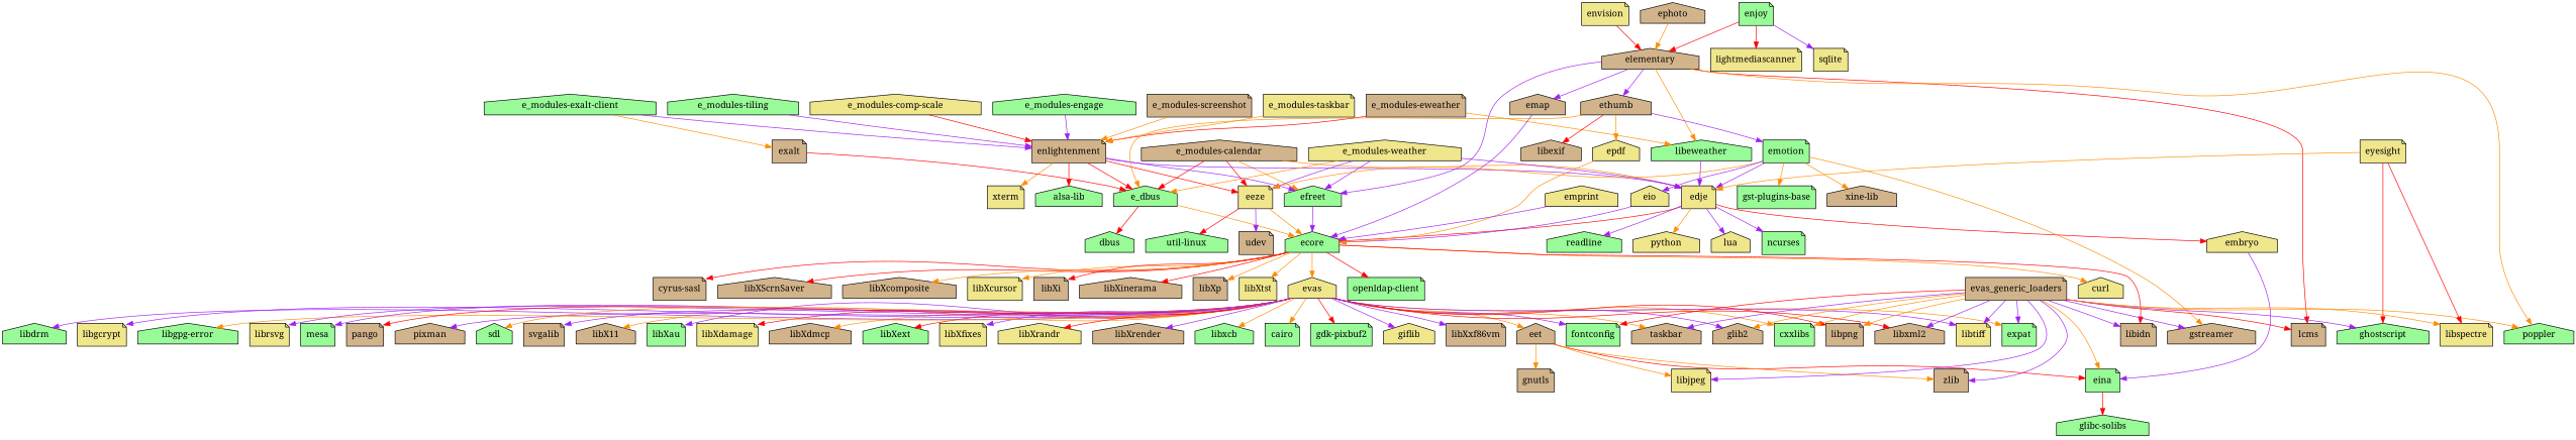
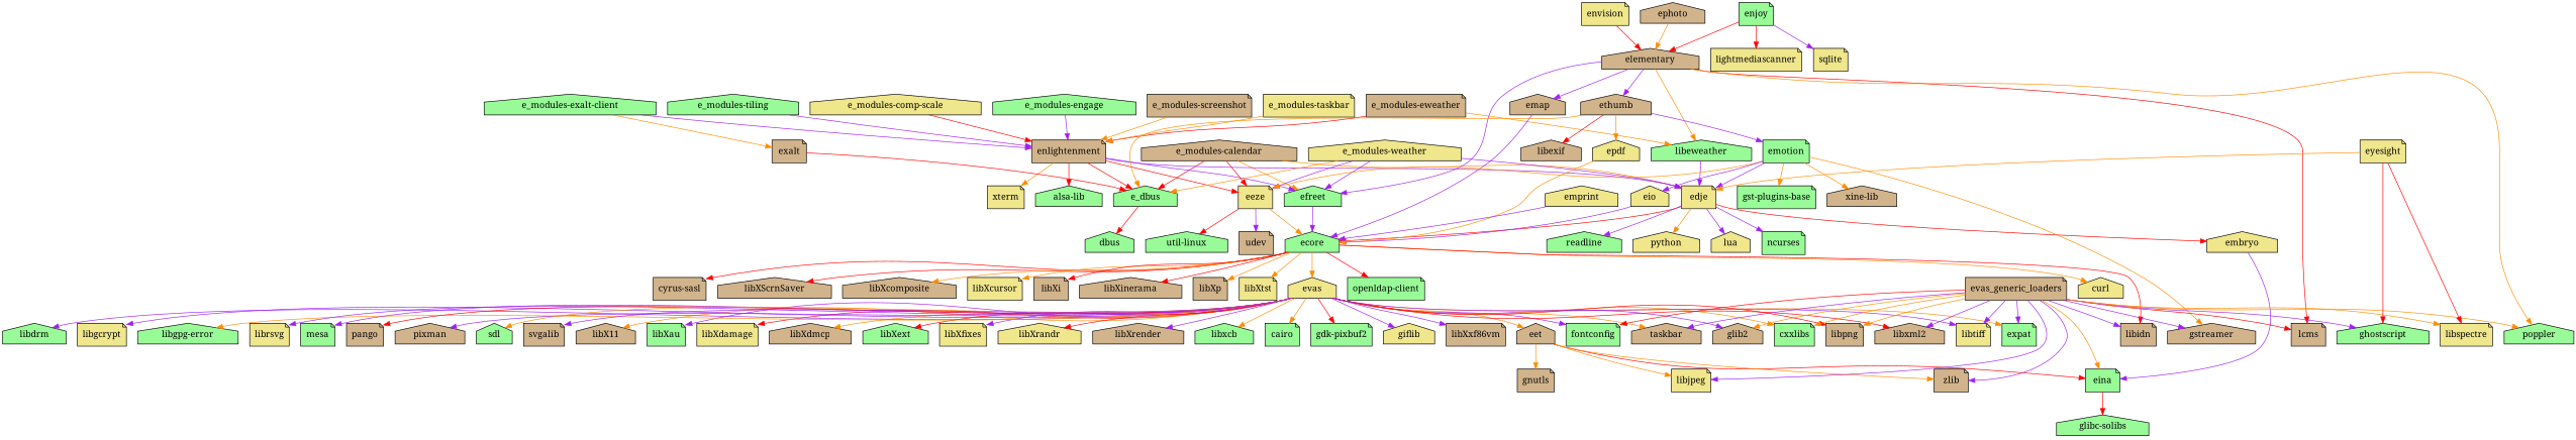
  digraph {
    fontname="Noto Serif"
    node [fillcolor=tan fontname="Noto Serif" shape=house style=filled]
    edge [color=purple fontname="Noto Serif"]
    e_dbus [fillcolor=palegreen]
    dbus [fillcolor=palegreen]
    ecore [fillcolor=palegreen]
    evas [fillcolor=khaki]
    curl [fillcolor=khaki]
    "cyrus-sasl" [shape=note]
    libXScrnSaver
    libXcomposite
    libXcursor [fillcolor=khaki shape=note]
    libXi [shape=note]
    libXinerama
    libXp [shape=note]
    libXtst [fillcolor=khaki shape=note]
    libidn [shape=note]
    "openldap-client" [fillcolor=palegreen shape=note]
    eet
    expat [fillcolor=palegreen shape=note]
    fontconfig [fillcolor=palegreen shape=note]
    n19 [label=taskbar]
    glib2
    libX11
    libXau [fillcolor=palegreen shape=note]
    libXdamage [fillcolor=khaki shape=note]
    libXdmcp
    libXext [fillcolor=palegreen]
    libXfixes [fillcolor=khaki shape=note]
    libXrandr [fillcolor=khaki]
    libXrender
    libxcb [fillcolor=palegreen]
    cxxlibs [fillcolor=palegreen shape=note]
    libpng [shape=note]
    libxml2
    cairo [fillcolor=palegreen shape=note]
    "gdk-pixbuf2" [fillcolor=palegreen shape=note]
    giflib [fillcolor=khaki]
    libXxf86vm [shape=note]
    libdrm [fillcolor=palegreen]
    libgcrypt [fillcolor=khaki shape=note]
    "libgpg-error" [fillcolor=palegreen]
    librsvg [fillcolor=khaki shape=note]
    libtiff [fillcolor=khaki shape=note]
    mesa [fillcolor=palegreen shape=note]
    pango [shape=note]
    pixman
    sdl [fillcolor=palegreen]
    svgalib [shape=note]
    eina [fillcolor=palegreen shape=note]
    gnutls [shape=note]
    libjpeg [fillcolor=khaki shape=note]
    zlib [shape=note]
    "glibc-solibs" [fillcolor=palegreen]
    "e_modules-calendar"
    edje [fillcolor=khaki shape=note]
    eeze [fillcolor=khaki shape=note]
    efreet [fillcolor=palegreen]
    embryo [fillcolor=khaki]
    lua [fillcolor=khaki]
    ncurses [fillcolor=palegreen shape=note]
    readline [fillcolor=palegreen]
    python [fillcolor=khaki]
    udev [shape=note]
    "util-linux" [fillcolor=palegreen]
    "e_modules-comp-scale" [fillcolor=khaki]
    enlightenment [shape=note]
    "alsa-lib" [fillcolor=palegreen]
    xterm [fillcolor=khaki shape=note]
    "e_modules-engage" [fillcolor=palegreen]
    "e_modules-eweather" [shape=note]
    libeweather [fillcolor=palegreen]
    "e_modules-exalt-client" [fillcolor=palegreen]
    exalt [shape=note]
    "e_modules-screenshot" [shape=note]
    "e_modules-taskbar" [fillcolor=khaki shape=note]
    "e_modules-tiling" [fillcolor=palegreen]
    "e_modules-weather" [fillcolor=khaki]
    eio [fillcolor=khaki]
    elementary
    emap
    ethumb
    lcms [shape=note]
    poppler [fillcolor=palegreen]
    emotion [fillcolor=palegreen shape=note]
    epdf [fillcolor=khaki]
    libexif
    "gst-plugins-base" [fillcolor=palegreen shape=note]
    gstreamer
    "xine-lib"
    emprint [fillcolor=khaki]
    enjoy [fillcolor=palegreen shape=note]
    lightmediascanner [fillcolor=khaki shape=note]
    sqlite [fillcolor=khaki shape=note]
    envision [fillcolor=khaki shape=note]
    ephoto
    evas_generic_loaders [shape=note]
    ghostscript [fillcolor=palegreen]
    libspectre [fillcolor=khaki shape=note]
    eyesight [fillcolor=khaki shape=note]
    e_dbus -> dbus [color=red]
-   e_dbus -> ecore [color=darkorange]
    ecore -> evas [color=darkorange]
    ecore -> curl [color=darkorange]
    ecore -> "cyrus-sasl" [color=red]
    ecore -> libXScrnSaver [color=red]
    ecore -> libXcomposite [color=darkorange]
    ecore -> libXcursor [color=darkorange]
    ecore -> libXi [color=red]
    ecore -> libXinerama [color=red]
    ecore -> libXp [color=darkorange]
    ecore -> libXtst [color=darkorange]
    ecore -> libidn [color=red]
    ecore -> "openldap-client" [color=red]
    evas -> eet [color=darkorange]
    evas -> expat [color=darkorange]
    evas -> fontconfig
    evas -> n19 [color=darkorange]
    evas -> glib2
    evas -> libX11 [color=darkorange]
    evas -> libXau
    evas -> libXdamage [color=red]
    evas -> libXdmcp [color=darkorange]
    evas -> libXext [color=red]
    evas -> libXfixes
    evas -> libXrandr [color=red]
    evas -> libXrender
    evas -> libxcb [color=darkorange]
    evas -> cxxlibs [color=darkorange]
    evas -> libpng [color=red]
    evas -> libxml2 [color=red]
    evas -> cairo [color=darkorange]
    evas -> "gdk-pixbuf2" [color=red]
    evas -> giflib
    evas -> libXxf86vm
    evas -> libdrm
    evas -> libgcrypt
    evas -> "libgpg-error" [color=darkorange]
    evas -> librsvg
    evas -> libtiff
    evas -> mesa
    evas -> pango [color=red]
    evas -> pixman
    evas -> sdl [color=darkorange]
    evas -> svgalib
    eet -> eina [color=red]
    eet -> gnutls [color=darkorange]
    eet -> libjpeg [color=darkorange]
    eet -> zlib [color=darkorange]
    eina -> "glibc-solibs" [color=red]
    "e_modules-calendar" -> e_dbus [color=red]
    "e_modules-calendar" -> edje [color=darkorange]
    "e_modules-calendar" -> eeze [color=red]
    "e_modules-calendar" -> efreet [color=darkorange]
    edje -> ecore [color=red]
    edje -> embryo [color=red]
    edje -> lua
    edje -> ncurses
    edje -> readline
    edje -> python [color=darkorange]
    eeze -> ecore [color=darkorange]
    eeze -> udev
    eeze -> "util-linux" [color=red]
    efreet -> ecore
    embryo -> eina
    "e_modules-comp-scale" -> enlightenment [color=red]
    enlightenment -> e_dbus [color=red]
    enlightenment -> edje
    enlightenment -> eeze [color=red]
    enlightenment -> efreet
    enlightenment -> "alsa-lib" [color=red]
    enlightenment -> xterm [color=darkorange]
    "e_modules-engage" -> enlightenment
    "e_modules-eweather" -> enlightenment [color=red]
    "e_modules-eweather" -> libeweather [color=darkorange]
    libeweather -> edje
    "e_modules-exalt-client" -> enlightenment
    "e_modules-exalt-client" -> exalt [color=darkorange]
    exalt -> e_dbus [color=red]
    "e_modules-screenshot" -> enlightenment [color=darkorange]
    "e_modules-taskbar" -> enlightenment [color=darkorange]
    "e_modules-tiling" -> enlightenment
    "e_modules-weather" -> e_dbus [color=darkorange]
    "e_modules-weather" -> edje
    "e_modules-weather" -> eeze
    "e_modules-weather" -> efreet
    eio -> ecore
    elementary -> efreet
    elementary -> libeweather [color=darkorange]
    elementary -> emap
    elementary -> ethumb
    elementary -> lcms [color=red]
    elementary -> poppler [color=darkorange]
    emap -> ecore
    ethumb -> e_dbus [color=darkorange]
    ethumb -> emotion
    ethumb -> epdf [color=darkorange]
    ethumb -> libexif [color=red]
    emotion -> edje
    emotion -> eeze [color=darkorange]
    emotion -> eio
    emotion -> "gst-plugins-base" [color=darkorange]
    emotion -> gstreamer [color=darkorange]
    emotion -> "xine-lib" [color=darkorange]
    epdf -> ecore [color=darkorange]
    emprint -> ecore
    enjoy -> elementary [color=red]
    enjoy -> lightmediascanner [color=red]
    enjoy -> sqlite
    envision -> elementary [color=red]
    ephoto -> elementary [color=darkorange]
    evas_generic_loaders -> libidn
    evas_generic_loaders -> expat
    evas_generic_loaders -> fontconfig [color=red]
    evas_generic_loaders -> n19
    evas_generic_loaders -> glib2 [color=darkorange]
    evas_generic_loaders -> cxxlibs [color=darkorange]
    evas_generic_loaders -> libpng [color=darkorange]
    evas_generic_loaders -> libxml2
    evas_generic_loaders -> libtiff
    evas_generic_loaders -> eina [color=darkorange]
    evas_generic_loaders -> libjpeg
    evas_generic_loaders -> zlib
    evas_generic_loaders -> lcms [color=red]
    evas_generic_loaders -> poppler [color=darkorange]
    evas_generic_loaders -> gstreamer
    evas_generic_loaders -> ghostscript
    evas_generic_loaders -> libspectre [color=darkorange]
    eyesight -> edje [color=darkorange]
    eyesight -> ghostscript [color=red]
    eyesight -> libspectre [color=red]
  }
